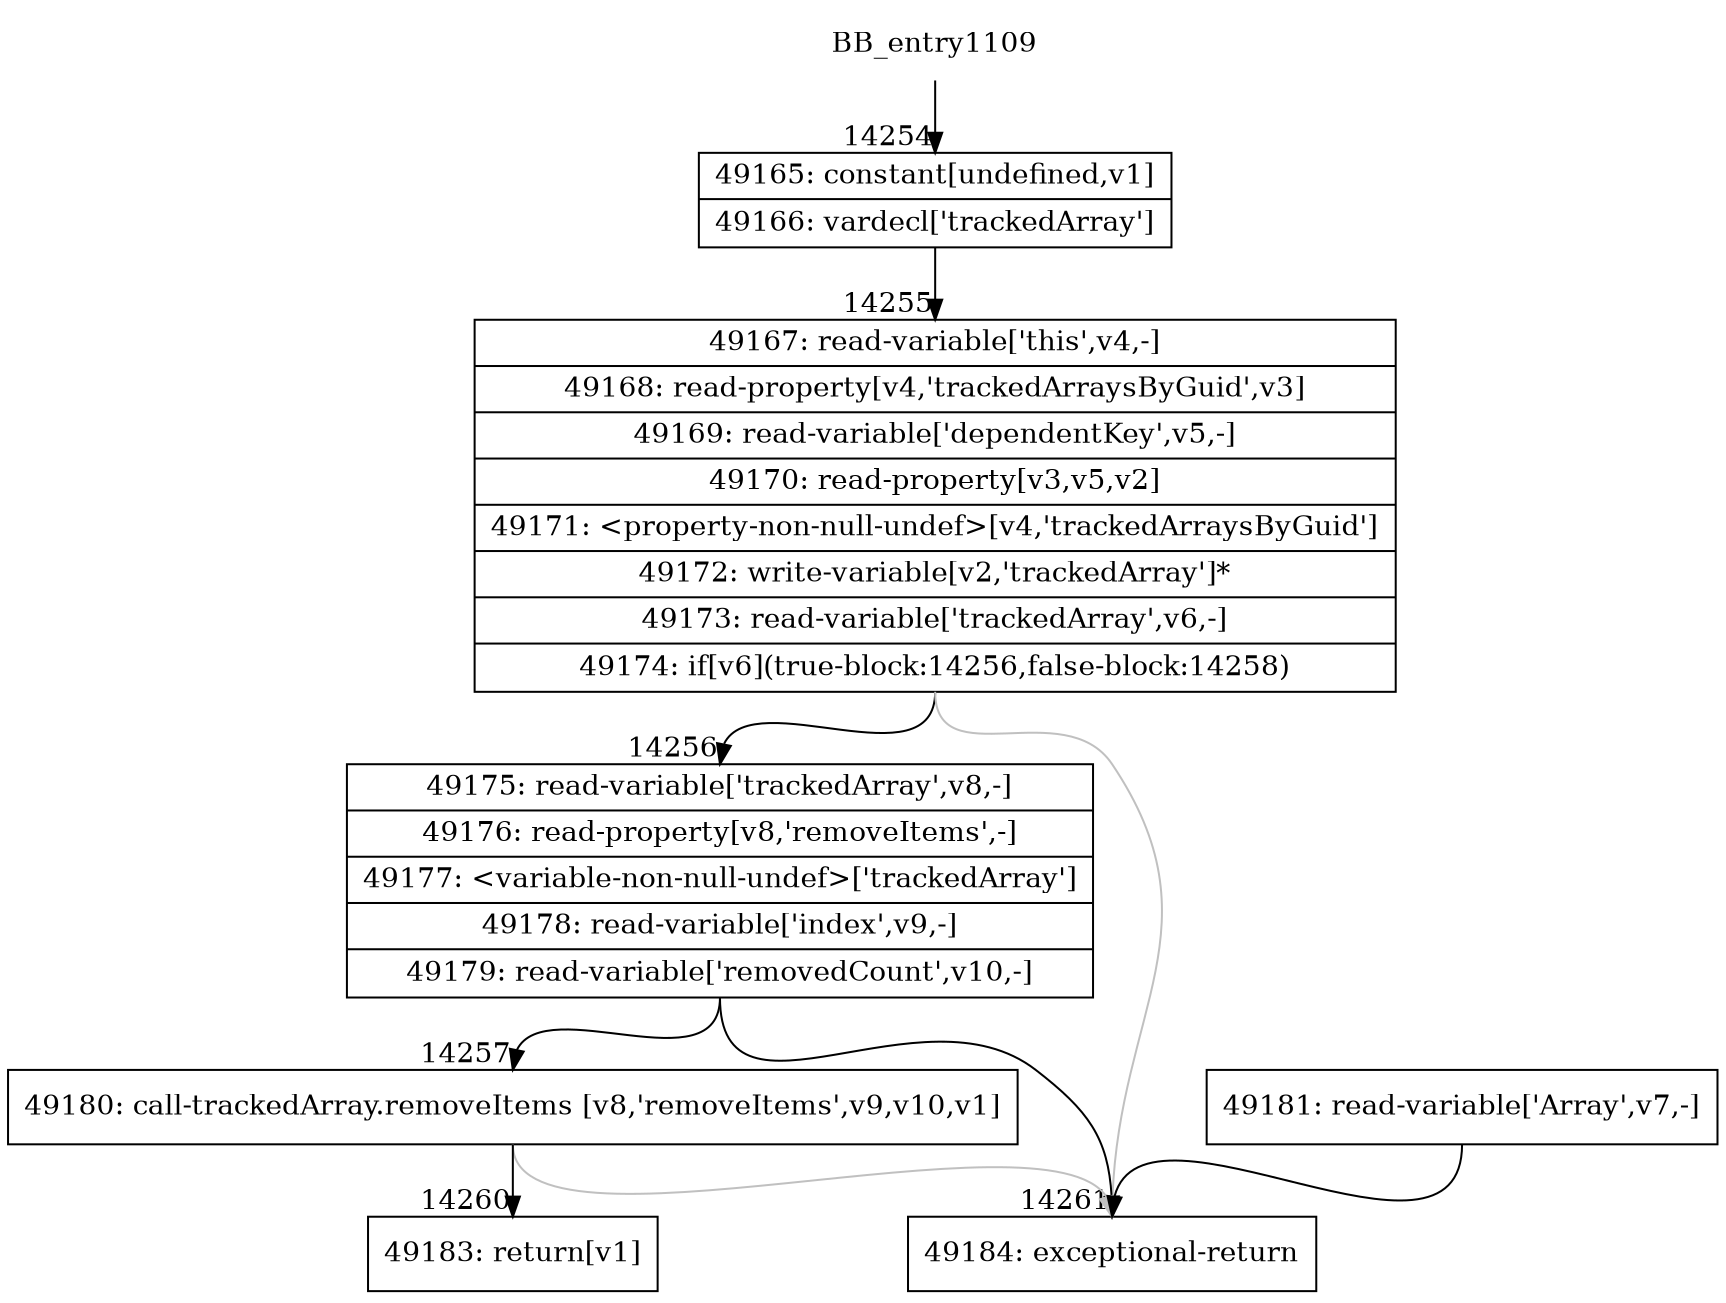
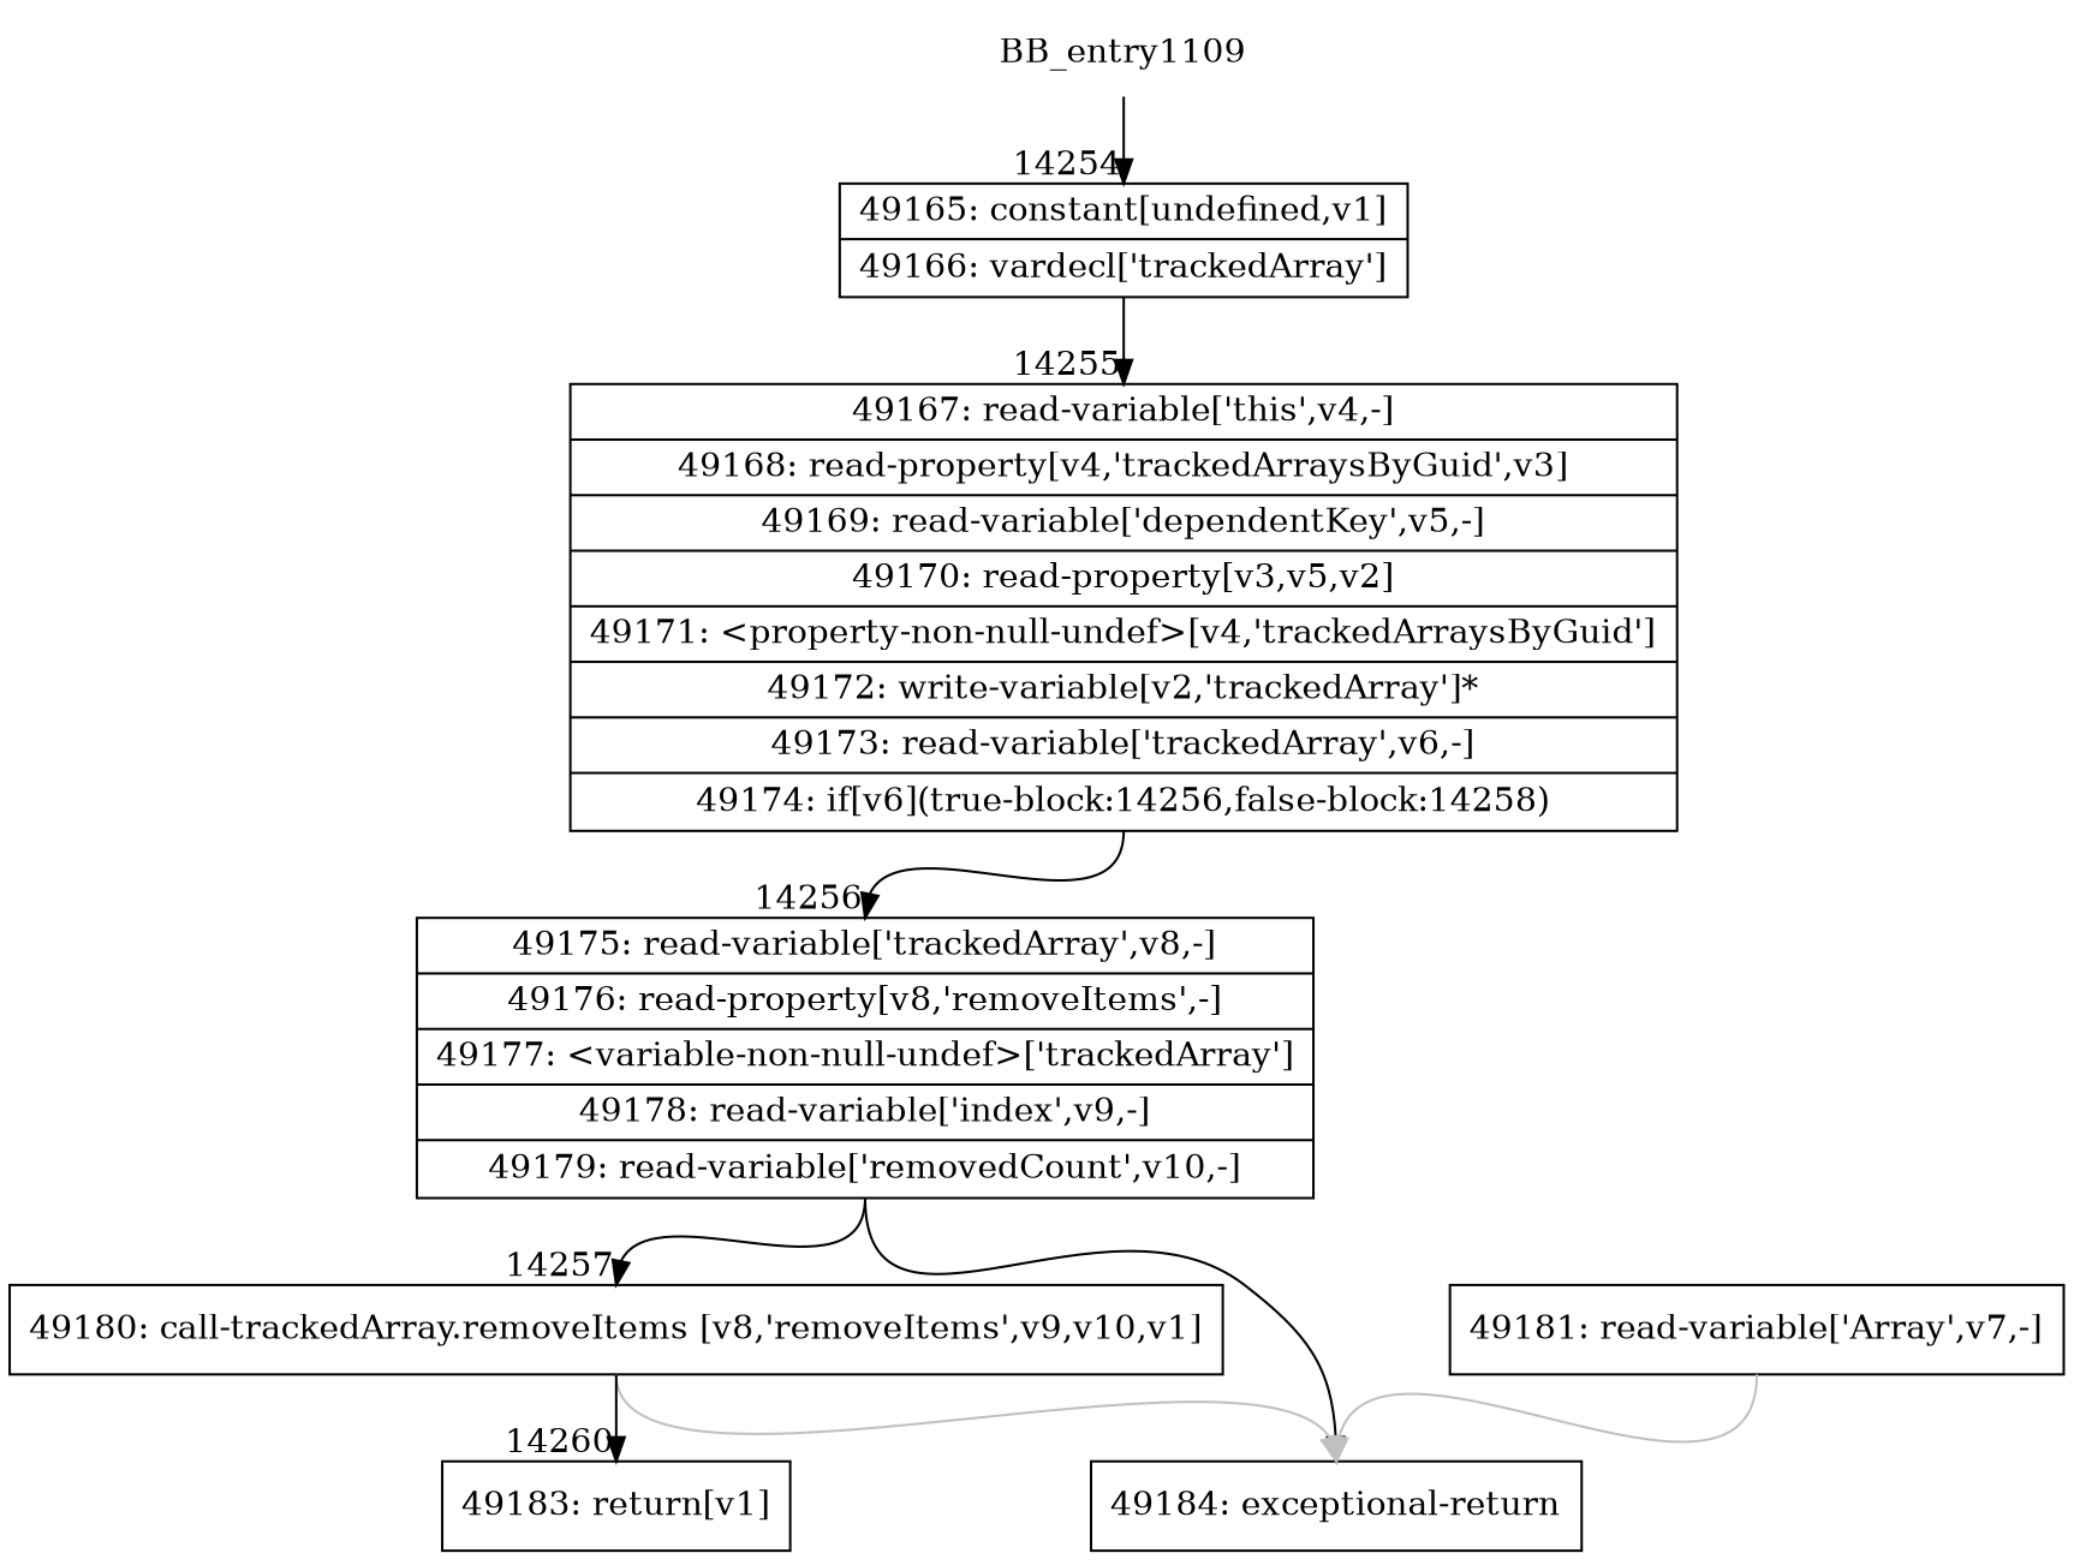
  digraph {
    rankdir=TD
    node [shape=record]
    edge [headport=n tailport=s]
    n1 [label=BB_entry1109 shape=none]
    n2 [label="{49165: constant[undefined,v1]|49166: vardecl['trackedArray']}"]
    n3 [label="{49167: read-variable['this',v4,-]|49168: read-property[v4,'trackedArraysByGuid',v3]|49169: read-variable['dependentKey',v5,-]|49170: read-property[v3,v5,v2]|49171: \<property-non-null-undef\>[v4,'trackedArraysByGuid']|49172: write-variable[v2,'trackedArray']*|49173: read-variable['trackedArray',v6,-]|49174: if[v6](true-block:14256,false-block:14258)}"]
    n4 [label="{49175: read-variable['trackedArray',v8,-]|49176: read-property[v8,'removeItems',-]|49177: \<variable-non-null-undef\>['trackedArray']|49178: read-variable['index',v9,-]|49179: read-variable['removedCount',v10,-]}"]
    n5 [label="{49184: exceptional-return}"]
    n6 [label="{49180: call-trackedArray.removeItems [v8,'removeItems',v9,v10,v1]}"]
    n7 [label="{49181: read-variable['Array',v7,-]}"]
    n8 [label="{49183: return[v1]}"]
    n1 -> n2 [headlabel="    14254"]
    n2 -> n3 [headlabel="      14255"]
    n3 -> n4 [headlabel="      14256"]
-   n3 -> n5 [color=gray headlabel="      14261"]
    n4 -> n5 [color=black]
    n4 -> n6 [headlabel="      14257"]
    n6 -> n5 [color=gray]
    n6 -> n8 [headlabel="      14260"]
-   n7 -> n5 [color=black]
+   n7 -> n5 [color=gray]
  }
